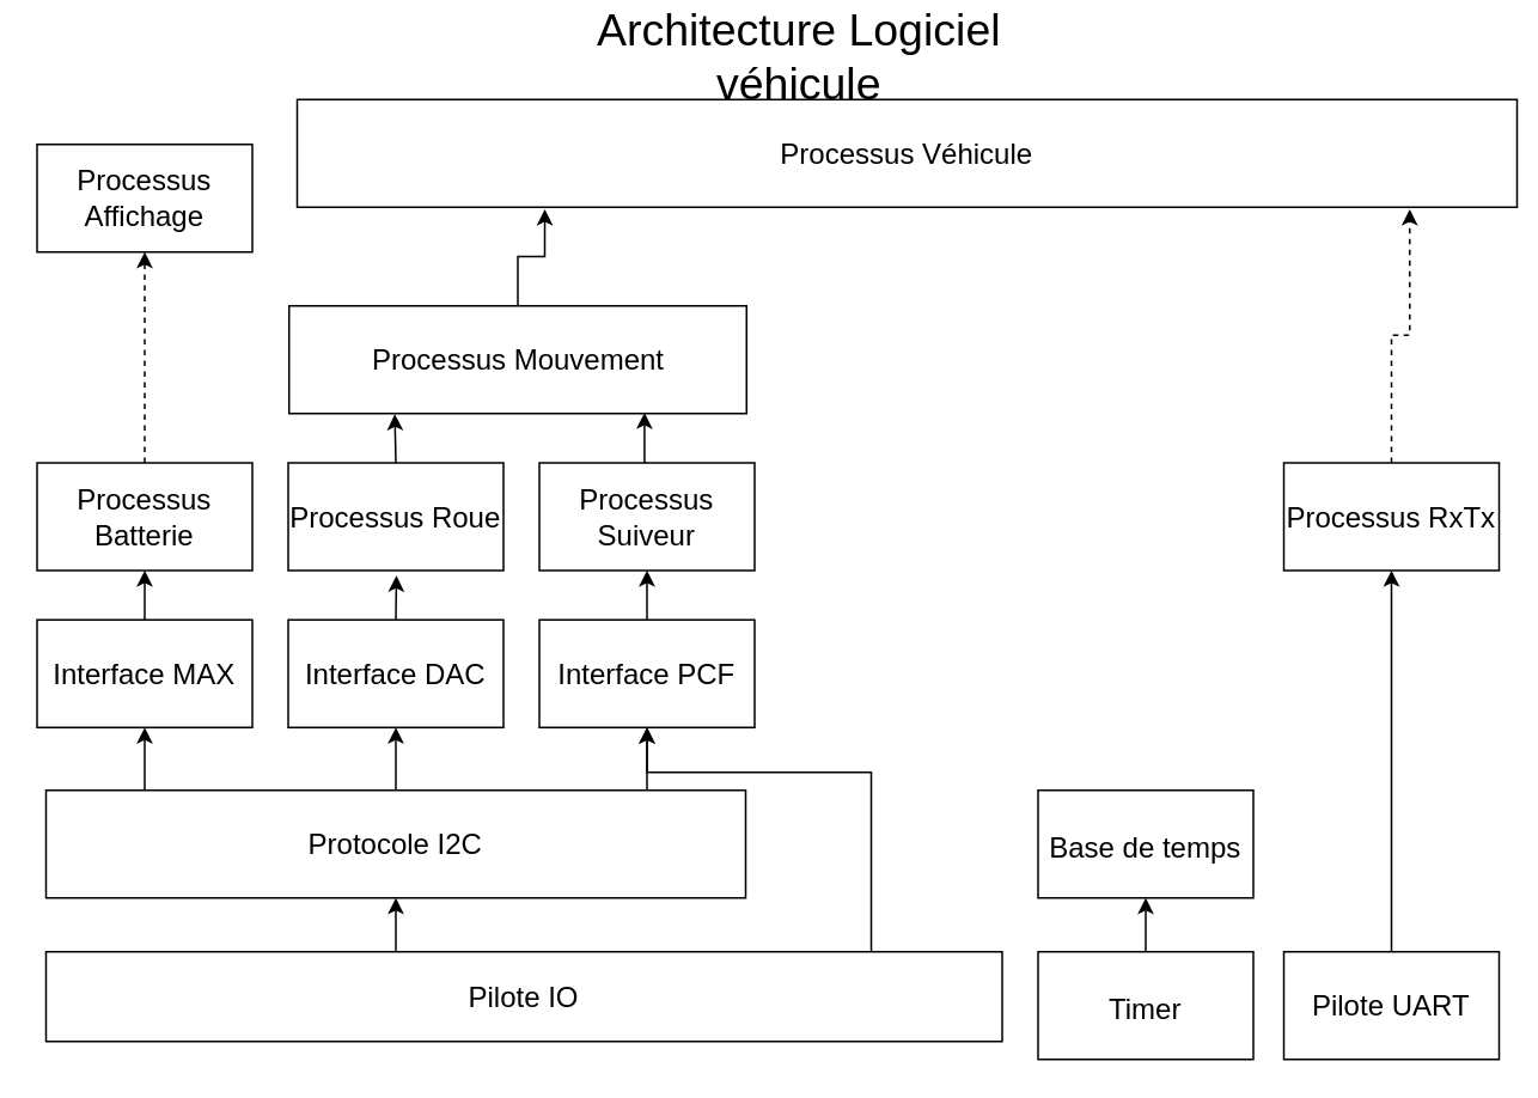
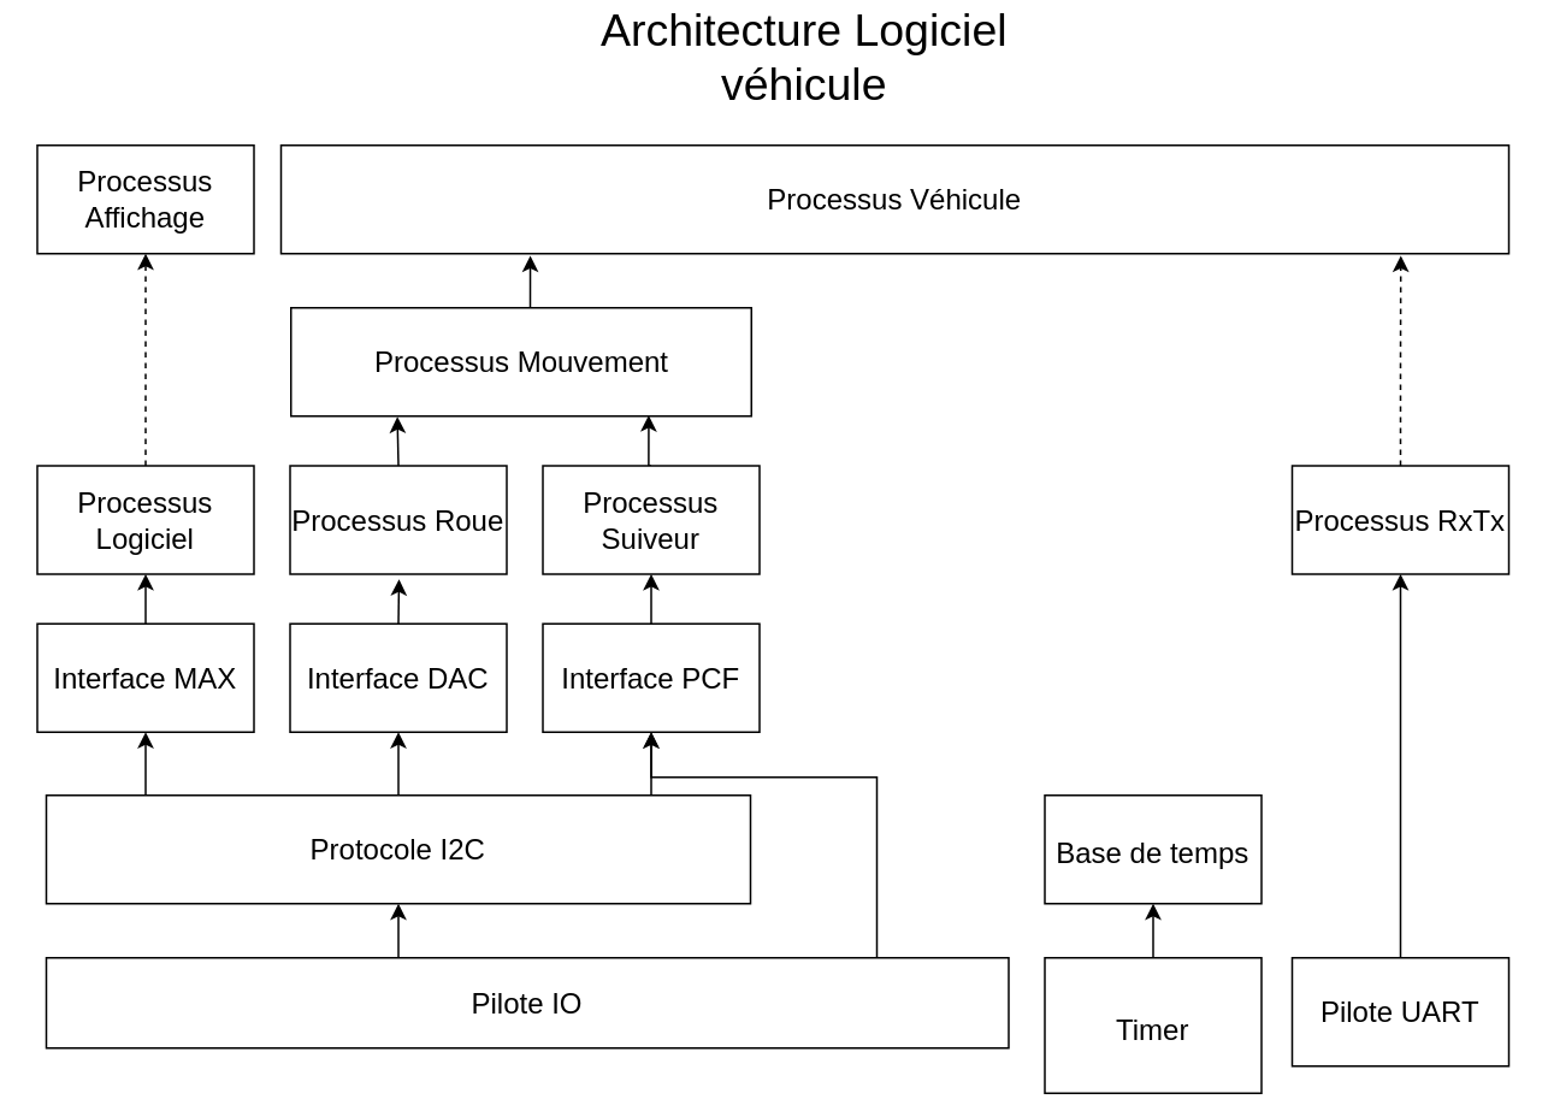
  <mxCell id="0" />
  <mxCell id="1" parent="0" />
  <mxCell id="2" value="Architecture Logiciel véhicule" style="text;html=1;strokeColor=none;fillColor=none;align=center;verticalAlign=middle;whiteSpace=wrap;rounded=0;fontSize=25;" vertex="1" parent="1"><mxGeometry x="315" y="20" width="260" height="20" as="geometry" /></mxCell>
  <mxCell id="3" value="&lt;font style=&quot;font-size: 16px&quot;&gt;Base de temps&lt;/font&gt;" style="rounded=0;whiteSpace=wrap;html=1;fontSize=20;" vertex="1" parent="1"><mxGeometry x="578" y="440" width="120" height="60" as="geometry" /></mxCell>
  <mxCell id="4" style="edgeStyle=orthogonalEdgeStyle;rounded=0;orthogonalLoop=1;jettySize=auto;html=1;exitX=0.5;exitY=0;exitDx=0;exitDy=0;entryX=0.5;entryY=1;entryDx=0;entryDy=0;fontSize=16;" edge="1" parent="1" source="5" target="3"><mxGeometry relative="1" as="geometry" /></mxCell>
- <mxCell id="5" value="&lt;font style=&quot;font-size: 16px&quot;&gt;Timer&lt;/font&gt;" style="rounded=0;whiteSpace=wrap;html=1;fontSize=20;" vertex="1" parent="1"><mxGeometry x="578" y="530" width="120" height="60" as="geometry" /></mxCell>
+ <mxCell id="5" value="&lt;font style=&quot;font-size: 16px&quot;&gt;Timer&lt;/font&gt;" style="rounded=0;whiteSpace=wrap;html=1;fontSize=20;" vertex="1" parent="1"><mxGeometry x="578" y="530" width="120" height="75" as="geometry" /></mxCell>
  <mxCell id="6" style="edgeStyle=orthogonalEdgeStyle;rounded=0;orthogonalLoop=1;jettySize=auto;html=1;exitX=0.25;exitY=0;exitDx=0;exitDy=0;entryX=0.5;entryY=1;entryDx=0;entryDy=0;fontSize=16;" edge="1" parent="1" source="8" target="28"><mxGeometry relative="1" as="geometry"><Array as="points"><mxPoint x="220" y="530" /></Array></mxGeometry></mxCell>
  <mxCell id="7" style="edgeStyle=orthogonalEdgeStyle;rounded=0;orthogonalLoop=1;jettySize=auto;html=1;exitX=0.75;exitY=0;exitDx=0;exitDy=0;entryX=0.5;entryY=1;entryDx=0;entryDy=0;fontSize=16;" edge="1" parent="1" source="8" target="16"><mxGeometry relative="1" as="geometry"><Array as="points"><mxPoint x="485" y="530" /><mxPoint x="485" y="430" /><mxPoint x="360" y="430" /></Array></mxGeometry></mxCell>
  <mxCell id="8" value="Pilote IO" style="rounded=0;whiteSpace=wrap;html=1;fontSize=16;" vertex="1" parent="1"><mxGeometry x="25" y="530" width="533" height="50" as="geometry" /></mxCell>
  <mxCell id="9" style="edgeStyle=orthogonalEdgeStyle;rounded=0;orthogonalLoop=1;jettySize=auto;html=1;exitX=0.5;exitY=0;exitDx=0;exitDy=0;entryX=0.5;entryY=1;entryDx=0;entryDy=0;fontSize=16;" edge="1" parent="1" source="10" target="12"><mxGeometry relative="1" as="geometry" /></mxCell>
  <mxCell id="10" value="Pilote UART" style="rounded=0;whiteSpace=wrap;html=1;fontSize=16;" vertex="1" parent="1"><mxGeometry x="715" y="530" width="120" height="60" as="geometry" /></mxCell>
  <mxCell id="11" style="edgeStyle=orthogonalEdgeStyle;rounded=0;orthogonalLoop=1;jettySize=auto;html=1;exitX=0.5;exitY=0;exitDx=0;exitDy=0;entryX=0.912;entryY=1.019;entryDx=0;entryDy=0;entryPerimeter=0;fontSize=16;dashed=1;" edge="1" parent="1" source="12" target="31"><mxGeometry relative="1" as="geometry" /></mxCell>
  <mxCell id="12" value="Processus RxTx" style="rounded=0;whiteSpace=wrap;html=1;fontSize=16;" vertex="1" parent="1"><mxGeometry x="715" y="257.5" width="120" height="60" as="geometry" /></mxCell>
  <mxCell id="13" style="edgeStyle=orthogonalEdgeStyle;rounded=0;orthogonalLoop=1;jettySize=auto;html=1;exitX=0.5;exitY=0;exitDx=0;exitDy=0;entryX=0.777;entryY=0.992;entryDx=0;entryDy=0;entryPerimeter=0;fontSize=16;" edge="1" parent="1" source="14" target="24"><mxGeometry relative="1" as="geometry" /></mxCell>
  <mxCell id="14" value="Processus Suiveur" style="rounded=0;whiteSpace=wrap;html=1;fontSize=16;" vertex="1" parent="1"><mxGeometry x="300" y="257.5" width="120" height="60" as="geometry" /></mxCell>
  <mxCell id="15" style="edgeStyle=orthogonalEdgeStyle;rounded=0;orthogonalLoop=1;jettySize=auto;html=1;exitX=0.5;exitY=0;exitDx=0;exitDy=0;entryX=0.5;entryY=1;entryDx=0;entryDy=0;fontSize=16;" edge="1" parent="1" source="16" target="14"><mxGeometry relative="1" as="geometry" /></mxCell>
  <mxCell id="16" value="Interface PCF" style="rounded=0;whiteSpace=wrap;html=1;fontSize=16;" vertex="1" parent="1"><mxGeometry x="300" y="345" width="120" height="60" as="geometry" /></mxCell>
  <mxCell id="17" style="edgeStyle=orthogonalEdgeStyle;rounded=0;orthogonalLoop=1;jettySize=auto;html=1;exitX=0.5;exitY=0;exitDx=0;exitDy=0;fontSize=16;" edge="1" parent="1" source="18"><mxGeometry relative="1" as="geometry"><mxPoint x="220.333" y="320.333" as="targetPoint" /></mxGeometry></mxCell>
  <mxCell id="18" value="Interface DAC" style="rounded=0;whiteSpace=wrap;html=1;fontSize=16;" vertex="1" parent="1"><mxGeometry x="160" y="345" width="120" height="60" as="geometry" /></mxCell>
  <mxCell id="19" style="edgeStyle=orthogonalEdgeStyle;rounded=0;orthogonalLoop=1;jettySize=auto;html=1;exitX=0.5;exitY=0;exitDx=0;exitDy=0;entryX=0.5;entryY=1;entryDx=0;entryDy=0;fontSize=16;" edge="1" parent="1" source="20" target="30"><mxGeometry relative="1" as="geometry" /></mxCell>
  <mxCell id="20" value="Interface MAX" style="rounded=0;whiteSpace=wrap;html=1;fontSize=16;" vertex="1" parent="1"><mxGeometry x="20" y="345" width="120" height="60" as="geometry" /></mxCell>
  <mxCell id="21" style="edgeStyle=orthogonalEdgeStyle;rounded=0;orthogonalLoop=1;jettySize=auto;html=1;exitX=0.5;exitY=0;exitDx=0;exitDy=0;entryX=0.231;entryY=1.006;entryDx=0;entryDy=0;entryPerimeter=0;fontSize=16;" edge="1" parent="1" source="22" target="24"><mxGeometry relative="1" as="geometry" /></mxCell>
  <mxCell id="22" value="Processus Roue" style="rounded=0;whiteSpace=wrap;html=1;fontSize=16;" vertex="1" parent="1"><mxGeometry x="160" y="257.5" width="120" height="60" as="geometry" /></mxCell>
  <mxCell id="23" style="edgeStyle=orthogonalEdgeStyle;rounded=0;orthogonalLoop=1;jettySize=auto;html=1;exitX=0.5;exitY=0;exitDx=0;exitDy=0;entryX=0.203;entryY=1.019;entryDx=0;entryDy=0;entryPerimeter=0;fontSize=16;" edge="1" parent="1" source="24" target="31"><mxGeometry relative="1" as="geometry" /></mxCell>
  <mxCell id="24" value="Processus Mouvement" style="rounded=0;whiteSpace=wrap;html=1;fontSize=16;" vertex="1" parent="1"><mxGeometry x="160.5" y="170" width="255" height="60" as="geometry" /></mxCell>
  <mxCell id="25" style="edgeStyle=orthogonalEdgeStyle;rounded=0;orthogonalLoop=1;jettySize=auto;html=1;exitX=0.75;exitY=0;exitDx=0;exitDy=0;entryX=0.5;entryY=1;entryDx=0;entryDy=0;fontSize=16;" edge="1" parent="1" source="28" target="16"><mxGeometry relative="1" as="geometry"><Array as="points"><mxPoint x="360" y="440" /></Array></mxGeometry></mxCell>
  <mxCell id="26" style="edgeStyle=orthogonalEdgeStyle;rounded=0;orthogonalLoop=1;jettySize=auto;html=1;exitX=0.5;exitY=0;exitDx=0;exitDy=0;entryX=0.5;entryY=1;entryDx=0;entryDy=0;fontSize=16;" edge="1" parent="1" source="28" target="18"><mxGeometry relative="1" as="geometry" /></mxCell>
  <mxCell id="27" style="edgeStyle=orthogonalEdgeStyle;rounded=0;orthogonalLoop=1;jettySize=auto;html=1;exitX=0.25;exitY=0;exitDx=0;exitDy=0;entryX=0.5;entryY=1;entryDx=0;entryDy=0;fontSize=16;" edge="1" parent="1" source="28" target="20"><mxGeometry relative="1" as="geometry"><Array as="points"><mxPoint x="80" y="440" /></Array></mxGeometry></mxCell>
  <mxCell id="28" value="Protocole I2C" style="rounded=0;whiteSpace=wrap;html=1;fontSize=16;" vertex="1" parent="1"><mxGeometry x="25" y="440" width="390" height="60" as="geometry" /></mxCell>
  <mxCell id="29" style="edgeStyle=orthogonalEdgeStyle;rounded=0;orthogonalLoop=1;jettySize=auto;html=1;exitX=0.5;exitY=0;exitDx=0;exitDy=0;entryX=0.5;entryY=1;entryDx=0;entryDy=0;fontSize=16;dashed=1;" edge="1" parent="1" source="30" target="32"><mxGeometry relative="1" as="geometry" /></mxCell>
- <mxCell id="30" value="Processus Batterie" style="rounded=0;whiteSpace=wrap;html=1;fontSize=16;" vertex="1" parent="1"><mxGeometry x="20" y="257.5" width="120" height="60" as="geometry" /></mxCell>
- <mxCell id="31" value="Processus Véhicule" style="rounded=0;whiteSpace=wrap;html=1;fontSize=16;" vertex="1" parent="1"><mxGeometry x="165" y="55" width="680" height="60" as="geometry" /></mxCell>
+ <mxCell id="30" value="Processus Logiciel" style="rounded=0;whiteSpace=wrap;html=1;fontSize=16;" vertex="1" parent="1"><mxGeometry x="20" y="257.5" width="120" height="60" as="geometry" /></mxCell>
+ <mxCell id="31" value="Processus Véhicule" style="rounded=0;whiteSpace=wrap;html=1;fontSize=16;" vertex="1" parent="1"><mxGeometry x="155" y="80" width="680" height="60" as="geometry" /></mxCell>
  <mxCell id="32" value="Processus Affichage" style="rounded=0;whiteSpace=wrap;html=1;fontSize=16;" vertex="1" parent="1"><mxGeometry x="20" y="80" width="120" height="60" as="geometry" /></mxCell>
